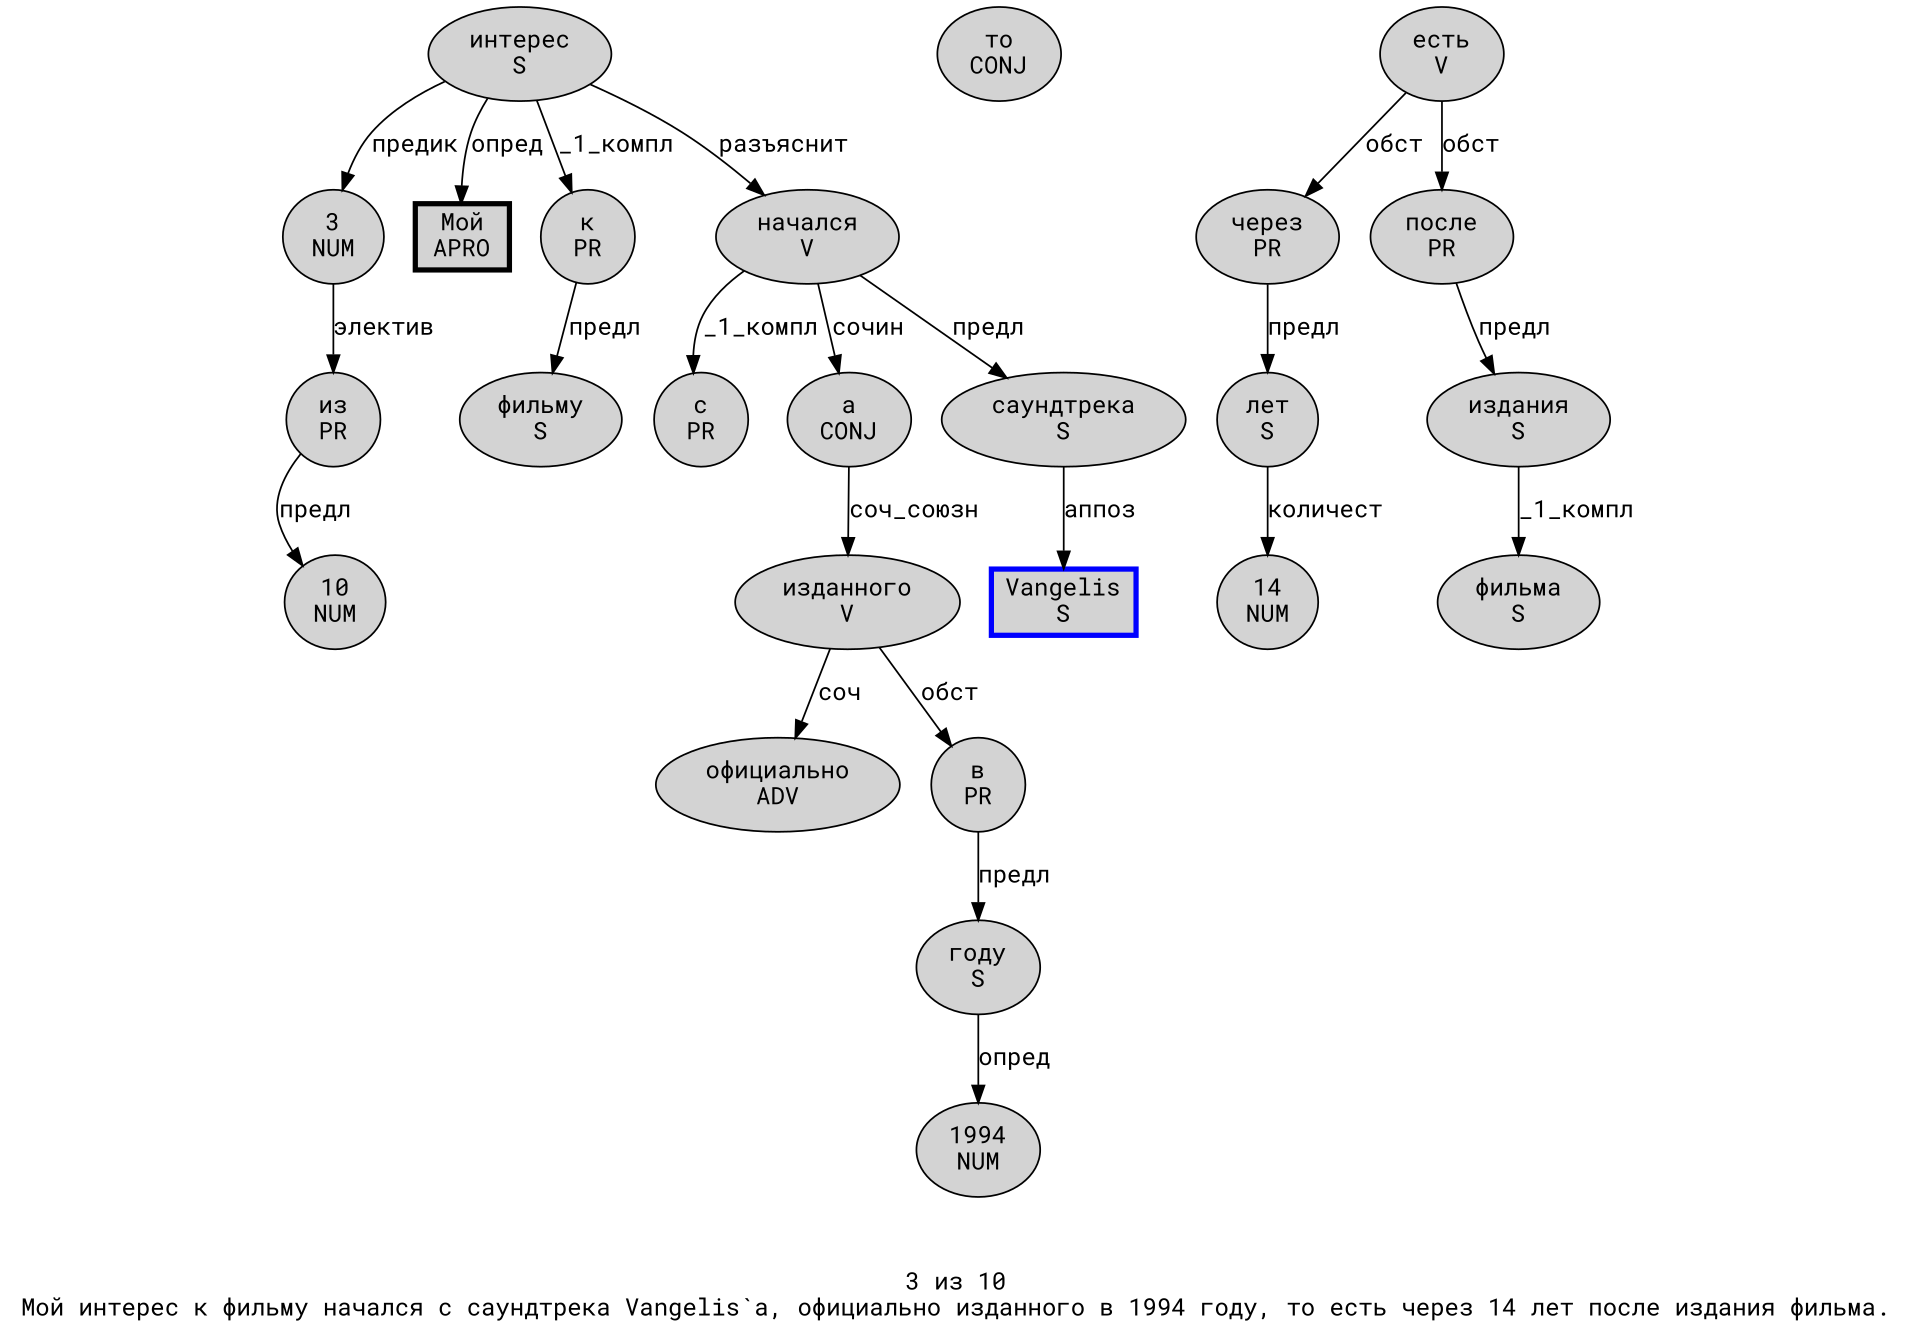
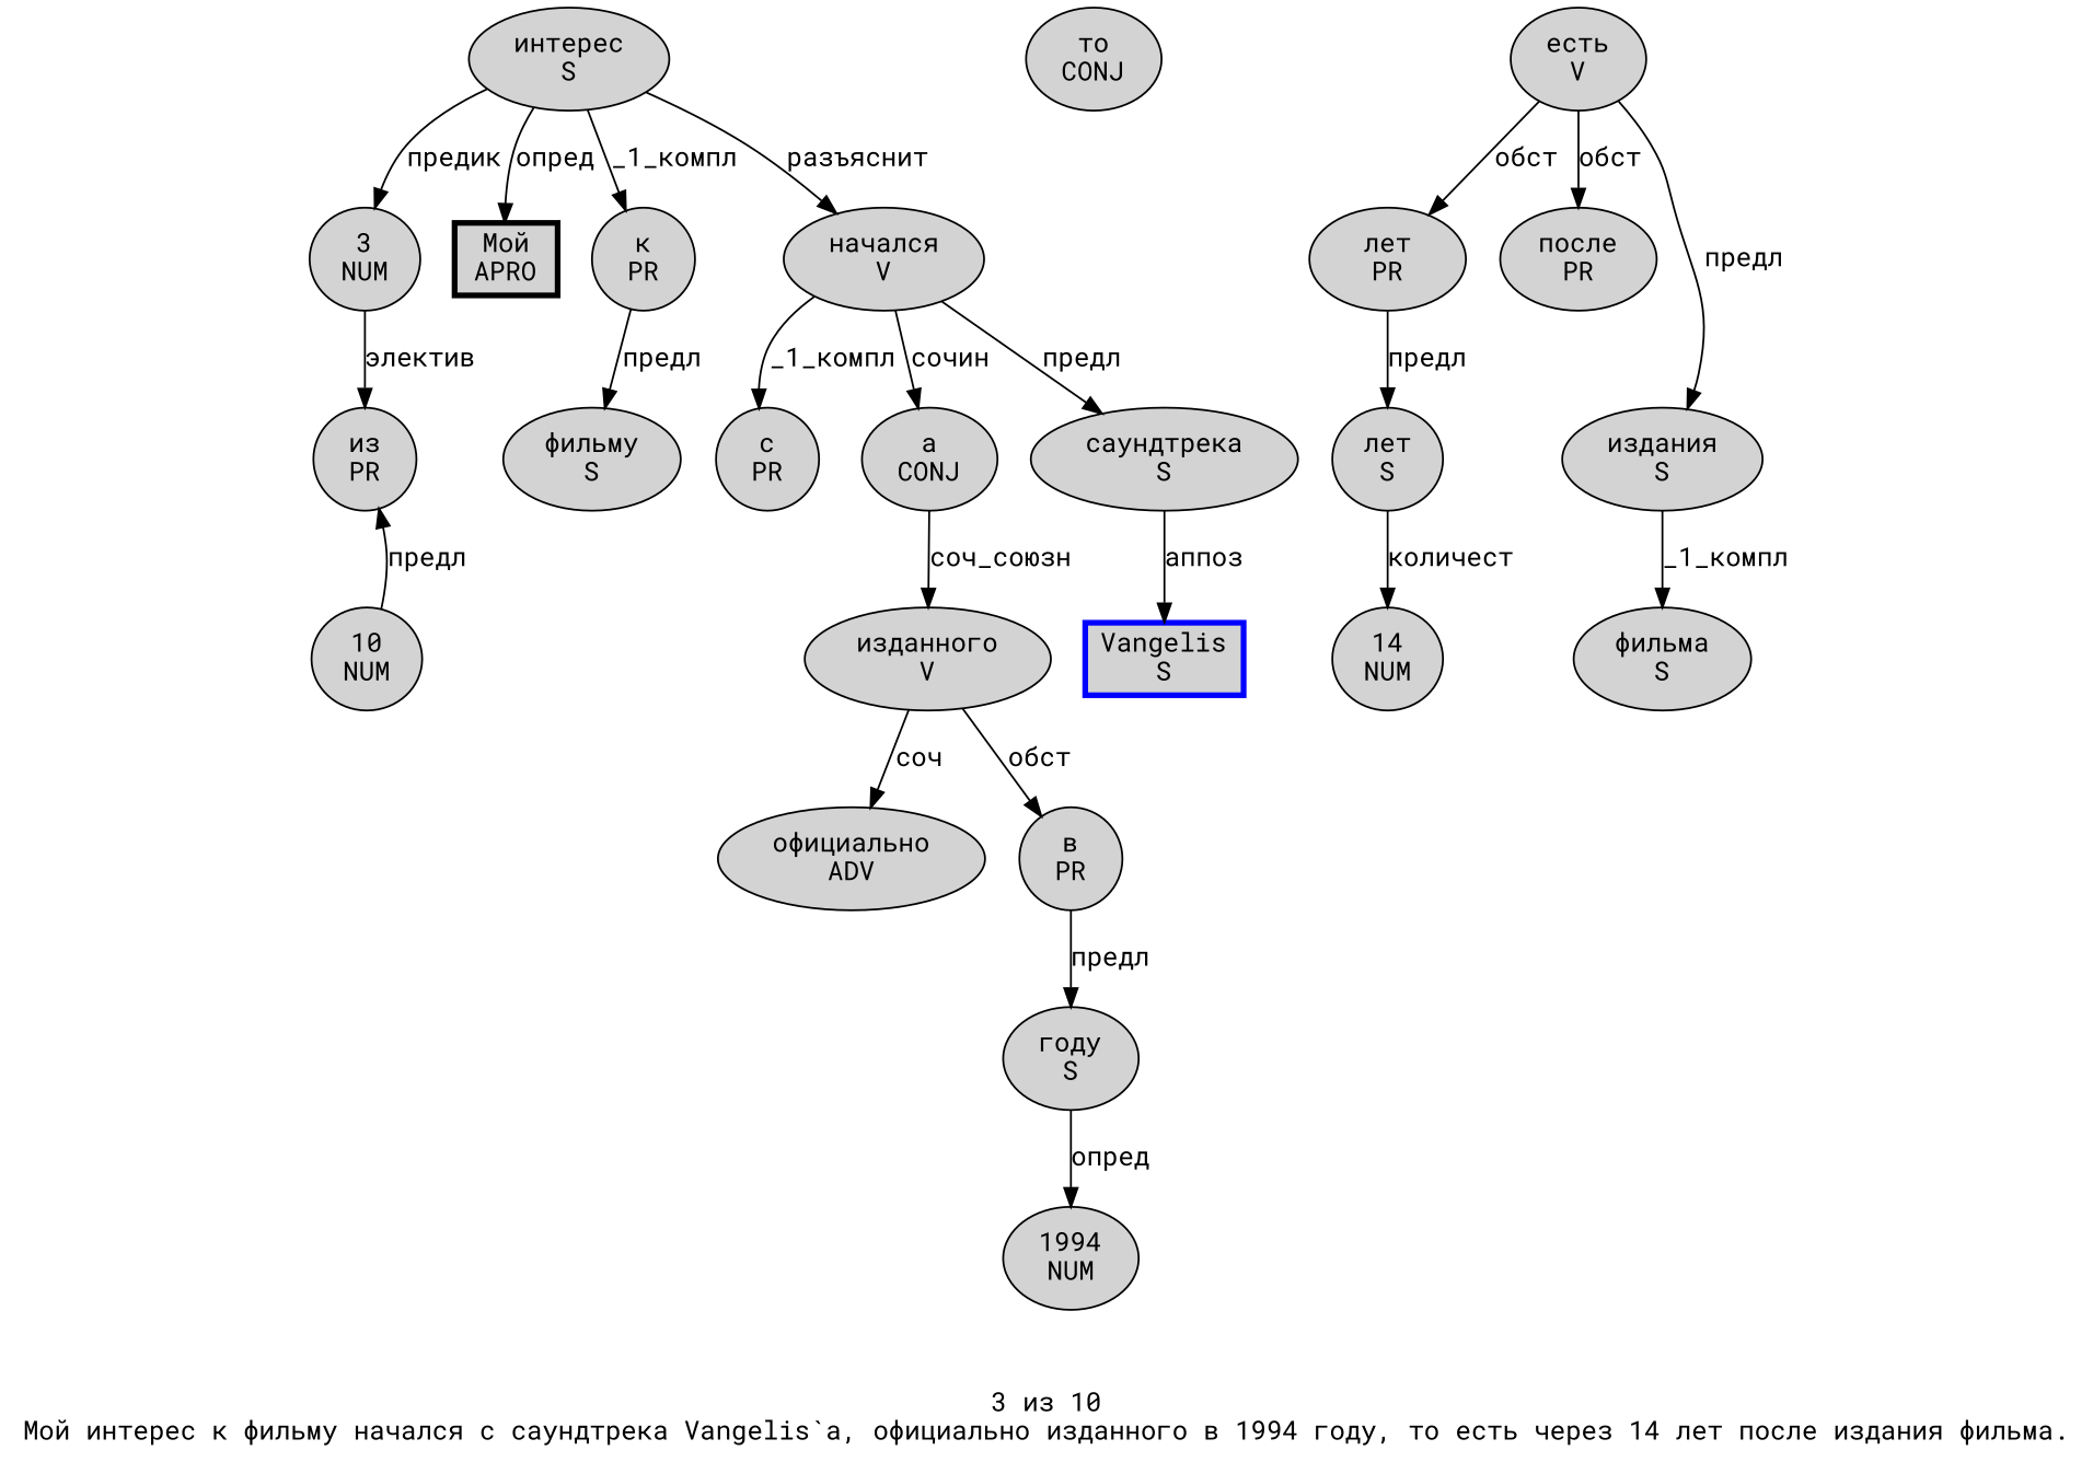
  digraph {
    fontname="Roboto Mono"
    label="3 из 10\nМой интерес к фильму начался с саундтрека Vangelis`а, официально изданного в 1994 году, то есть через 14 лет после издания фильма."
    node [fillcolor=lightgray fontname="Roboto Mono" penwidth=1 shape=ellipse style=filled]
    edge [fontname="Roboto Mono"]
    n1 [label="3\nNUM"]
    n2 [label="из\nPR"]
    n3 [label="10\nNUM"]
    n4 [color=black label="Мой\nAPRO" penwidth=3 shape=box]
    n5 [label="интерес\nS"]
    n6 [label="к\nPR"]
    n7 [label="начался\nV"]
    n8 [label="фильму\nS"]
    n9 [label="с\nPR"]
    n10 [label="а\nCONJ"]
    n11 [label="саундтрека\nS"]
    n12 [label="изданного\nV"]
    n13 [color=blue label="Vangelis\nS" penwidth=3 shape=box]
    n14 [label="официально\nADV"]
    n15 [label="в\nPR"]
    n16 [label="году\nS"]
    n17 [label="1994\nNUM"]
    n18 [label="то\nCONJ"]
    n19 [label="есть\nV"]
-   n20 [label="через\nPR"]
+   n20 [label="лет\nPR"]
    n21 [label="после\nPR"]
    n22 [label="лет\nS"]
    n23 [label="издания\nS"]
    n24 [label="14\nNUM"]
    n25 [label="фильма\nS"]
    n1 -> n2 [label="электив"]
-   n2 -> n3 [label="предл"]
+   n3 -> n2 [label="предл"]
    n5 -> n1 [label="предик"]
    n5 -> n4 [label="опред"]
    n5 -> n6 [label="_1_компл"]
    n5 -> n7 [label="разъяснит"]
    n6 -> n8 [label="предл"]
    n7 -> n9 [label="_1_компл"]
    n7 -> n10 [label="сочин"]
    n7 -> n11 [label="предл"]
    n10 -> n12 [label="соч_союзн"]
    n11 -> n13 [label="аппоз"]
    n12 -> n14 [label="соч"]
    n12 -> n15 [label="обст"]
    n15 -> n16 [label="предл"]
    n16 -> n17 [label="опред"]
    n19 -> n20 [label="обст"]
    n19 -> n21 [label="обст"]
    n20 -> n22 [label="предл"]
-   n21 -> n23 [label="предл"]
+   n19 -> n23 [label="предл"]
    n22 -> n24 [label="количест"]
    n23 -> n25 [label="_1_компл"]
  }
